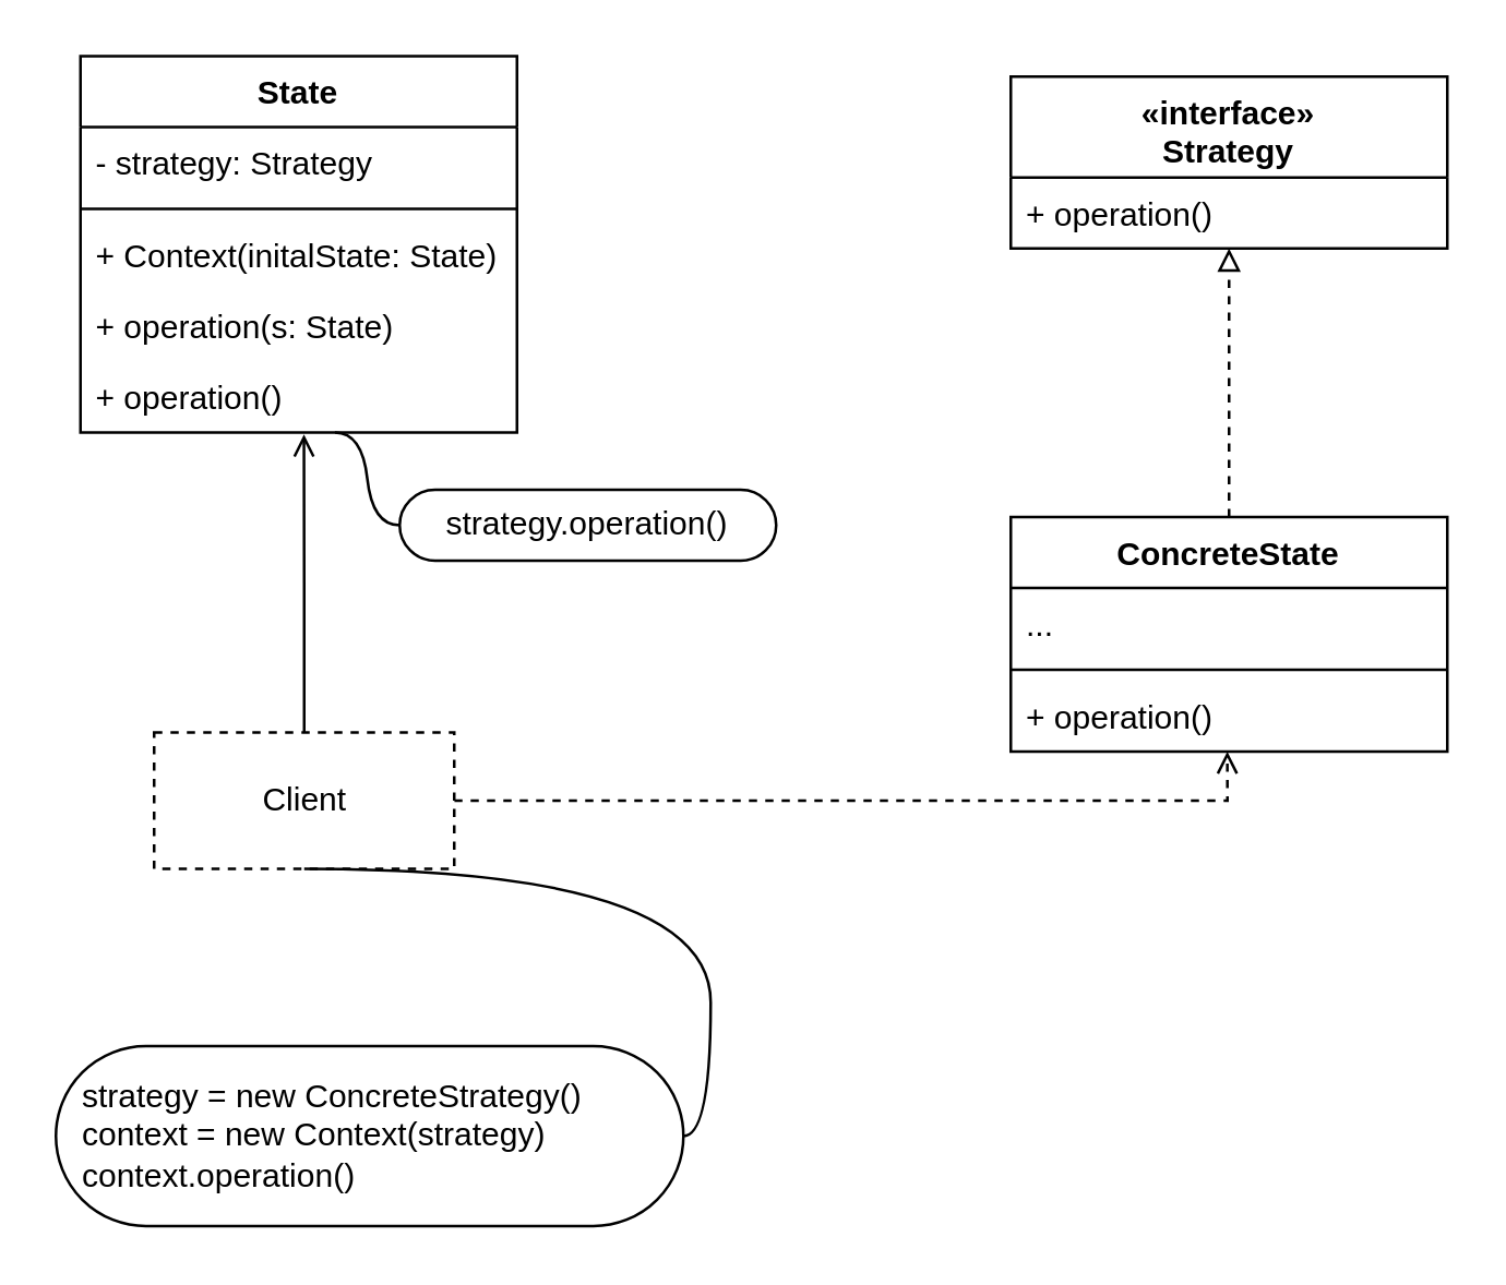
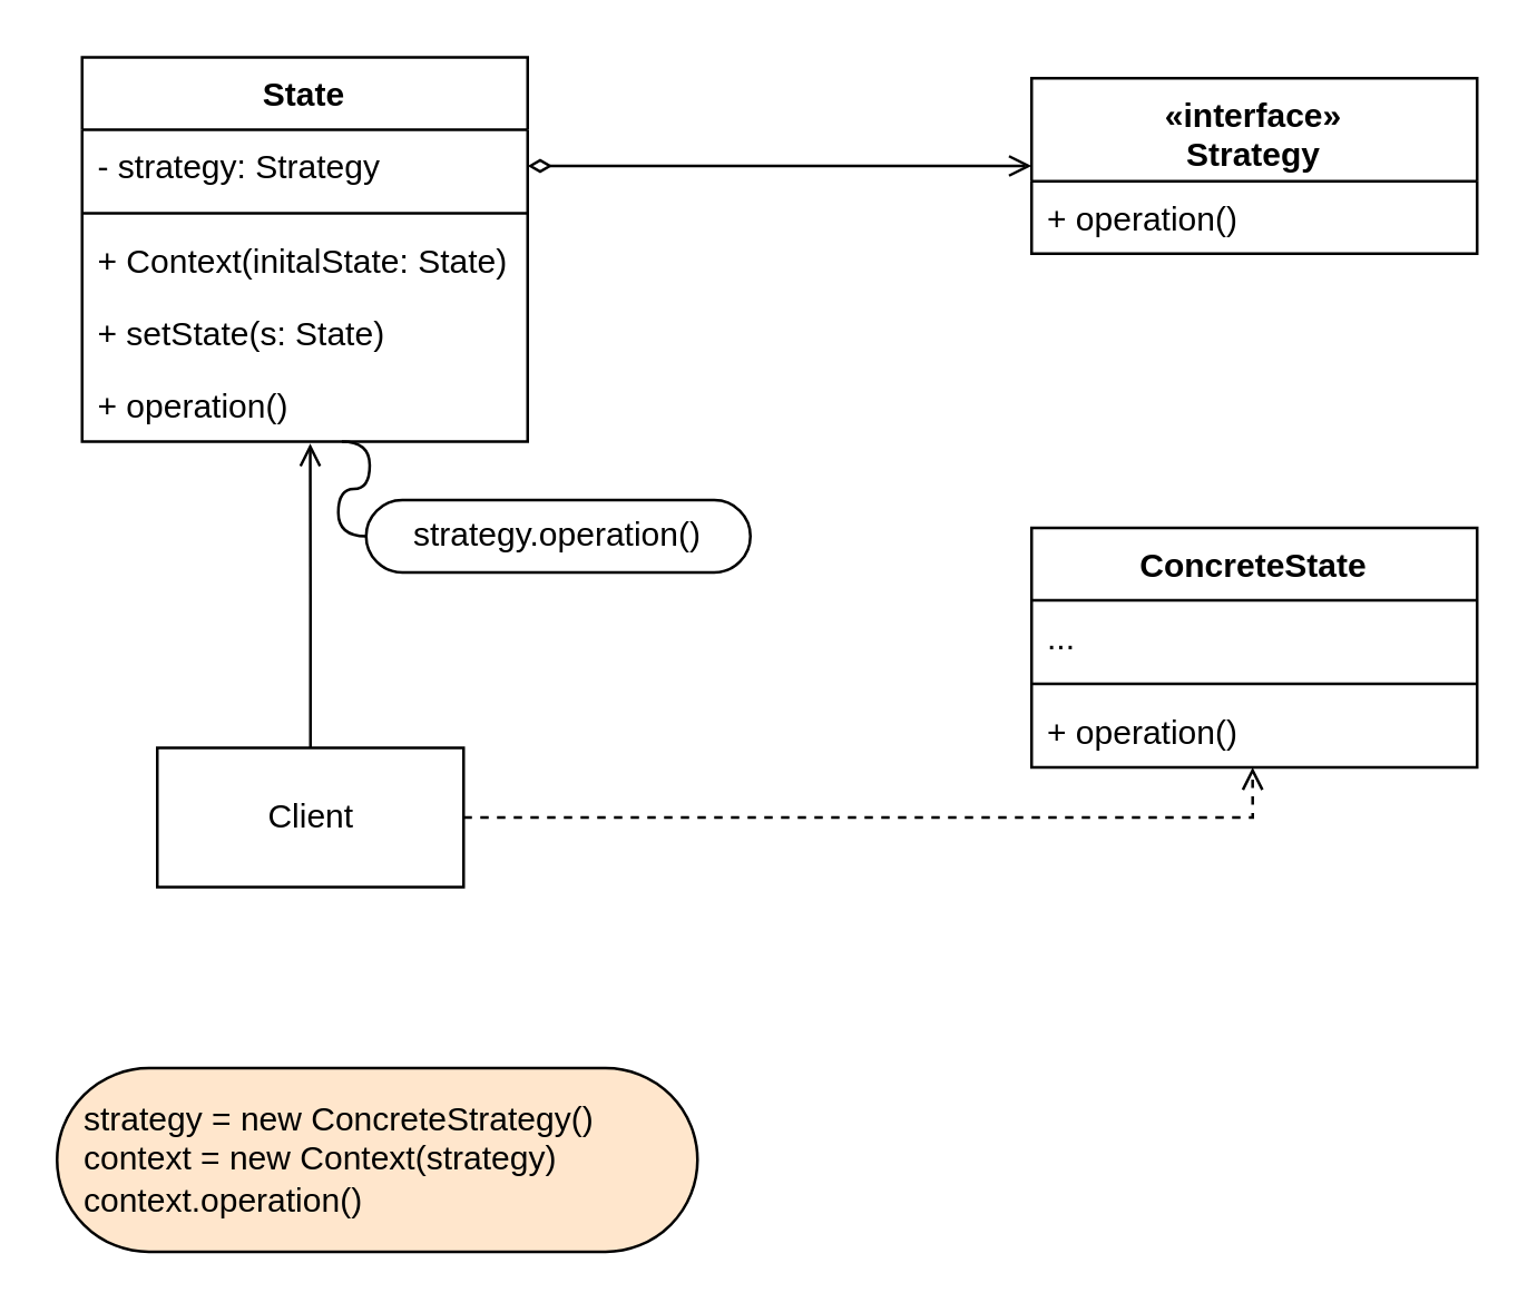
  <mxCell id="0" />
  <mxCell id="1" parent="0" />
  <mxCell id="2" value="State" style="swimlane;fontStyle=1;align=center;verticalAlign=top;childLayout=stackLayout;horizontal=1;startSize=26;horizontalStack=0;resizeParent=1;resizeParentMax=0;resizeLast=0;collapsible=1;marginBottom=0;" parent="1" vertex="1"><mxGeometry x="29" y="20" width="160" height="138" as="geometry" /></mxCell>
  <mxCell id="3" value="- strategy: Strategy" style="text;strokeColor=none;fillColor=none;align=left;verticalAlign=top;spacingLeft=4;spacingRight=4;overflow=hidden;rotatable=0;points=[[0,0.5],[1,0.5]];portConstraint=eastwest;" parent="2" vertex="1"><mxGeometry y="26" width="160" height="26" as="geometry" /></mxCell>
  <mxCell id="4" value="" style="line;strokeWidth=1;fillColor=none;align=left;verticalAlign=middle;spacingTop=-1;spacingLeft=3;spacingRight=3;rotatable=0;labelPosition=right;points=[];portConstraint=eastwest;" parent="2" vertex="1"><mxGeometry y="52" width="160" height="8" as="geometry" /></mxCell>
  <mxCell id="5" value="+ Context(initalState: State)" style="text;strokeColor=none;fillColor=none;align=left;verticalAlign=top;spacingLeft=4;spacingRight=4;overflow=hidden;rotatable=0;points=[[0,0.5],[1,0.5]];portConstraint=eastwest;" parent="2" vertex="1"><mxGeometry y="60" width="160" height="26" as="geometry" /></mxCell>
- <mxCell id="6" value="+ operation(s: State)" style="text;strokeColor=none;fillColor=none;align=left;verticalAlign=top;spacingLeft=4;spacingRight=4;overflow=hidden;rotatable=0;points=[[0,0.5],[1,0.5]];portConstraint=eastwest;" parent="2" vertex="1"><mxGeometry y="86" width="160" height="26" as="geometry" /></mxCell>
+ <mxCell id="6" value="+ setState(s: State)" style="text;strokeColor=none;fillColor=none;align=left;verticalAlign=top;spacingLeft=4;spacingRight=4;overflow=hidden;rotatable=0;points=[[0,0.5],[1,0.5]];portConstraint=eastwest;" parent="2" vertex="1"><mxGeometry y="86" width="160" height="26" as="geometry" /></mxCell>
  <mxCell id="7" value="+ operation()" style="text;strokeColor=none;fillColor=none;align=left;verticalAlign=top;spacingLeft=4;spacingRight=4;overflow=hidden;rotatable=0;points=[[0,0.5],[1,0.5]];portConstraint=eastwest;" parent="2" vertex="1"><mxGeometry y="112" width="160" height="26" as="geometry" /></mxCell>
  <mxCell id="8" value="«interface»&#10;Strategy" style="swimlane;fontStyle=1;align=center;verticalAlign=top;childLayout=stackLayout;horizontal=1;startSize=37;horizontalStack=0;resizeParent=1;resizeParentMax=0;resizeLast=0;collapsible=1;marginBottom=0;" parent="1" vertex="1"><mxGeometry x="370" y="27.5" width="160" height="63" as="geometry" /></mxCell>
  <mxCell id="9" value="+ operation()" style="text;strokeColor=none;fillColor=none;align=left;verticalAlign=top;spacingLeft=4;spacingRight=4;overflow=hidden;rotatable=0;points=[[0,0.5],[1,0.5]];portConstraint=eastwest;" parent="8" vertex="1"><mxGeometry y="37" width="160" height="26" as="geometry" /></mxCell>
- <mxCell id="11" style="edgeStyle=orthogonalEdgeStyle;rounded=0;html=1;exitX=0.5;exitY=0;exitDx=0;exitDy=0;entryX=0.5;entryY=1;entryDx=0;entryDy=0;startArrow=none;startFill=0;endArrow=block;endFill=0;dashed=1;" parent="1" source="12" target="8" edge="1"><mxGeometry relative="1" as="geometry" /></mxCell>
+ <mxCell id="10" style="edgeStyle=orthogonalEdgeStyle;html=1;exitX=1;exitY=0.5;exitDx=0;exitDy=0;entryX=0;entryY=0.5;entryDx=0;entryDy=0;rounded=0;endArrow=open;endFill=0;startArrow=diamondThin;startFill=0;" parent="1" source="3" target="8" edge="1"><mxGeometry relative="1" as="geometry" /></mxCell>
  <mxCell id="12" value="ConcreteState" style="swimlane;fontStyle=1;align=center;verticalAlign=top;childLayout=stackLayout;horizontal=1;startSize=26;horizontalStack=0;resizeParent=1;resizeParentMax=0;resizeLast=0;collapsible=1;marginBottom=0;" parent="1" vertex="1"><mxGeometry x="370" y="189" width="160" height="86" as="geometry" /></mxCell>
  <mxCell id="13" value="..." style="text;strokeColor=none;fillColor=none;align=left;verticalAlign=top;spacingLeft=4;spacingRight=4;overflow=hidden;rotatable=0;points=[[0,0.5],[1,0.5]];portConstraint=eastwest;" parent="12" vertex="1"><mxGeometry y="26" width="160" height="26" as="geometry" /></mxCell>
  <mxCell id="14" value="" style="line;strokeWidth=1;fillColor=none;align=left;verticalAlign=middle;spacingTop=-1;spacingLeft=3;spacingRight=3;rotatable=0;labelPosition=right;points=[];portConstraint=eastwest;" parent="12" vertex="1"><mxGeometry y="52" width="160" height="8" as="geometry" /></mxCell>
  <mxCell id="15" value="+ operation()" style="text;strokeColor=none;fillColor=none;align=left;verticalAlign=top;spacingLeft=4;spacingRight=4;overflow=hidden;rotatable=0;points=[[0,0.5],[1,0.5]];portConstraint=eastwest;" parent="12" vertex="1"><mxGeometry y="60" width="160" height="26" as="geometry" /></mxCell>
  <mxCell id="16" style="edgeStyle=orthogonalEdgeStyle;rounded=0;html=1;exitX=0.5;exitY=0;exitDx=0;exitDy=0;entryX=0.512;entryY=1.026;entryDx=0;entryDy=0;entryPerimeter=0;startArrow=none;startFill=0;endArrow=open;endFill=0;" parent="1" source="18" target="7" edge="1"><mxGeometry relative="1" as="geometry" /></mxCell>
  <mxCell id="17" style="edgeStyle=orthogonalEdgeStyle;rounded=0;html=1;entryX=0.496;entryY=0.998;entryDx=0;entryDy=0;entryPerimeter=0;startArrow=none;startFill=0;endArrow=open;endFill=0;dashed=1;" parent="1" source="18" target="15" edge="1"><mxGeometry relative="1" as="geometry" /></mxCell>
- <mxCell id="18" value="Client" style="html=1;dashed=1;" parent="1" vertex="1"><mxGeometry x="56" y="268" width="110" height="50" as="geometry" /></mxCell>
- <mxCell id="19" value="strategy = new ConcreteStrategy()&lt;br&gt;context = new Context(strategy)&lt;br&gt;context.operation()" style="whiteSpace=wrap;html=1;rounded=1;arcSize=50;align=left;verticalAlign=middle;strokeWidth=1;autosize=1;spacing=10;treeFolding=1;treeMoving=1;newEdgeStyle={&quot;edgeStyle&quot;:&quot;entityRelationEdgeStyle&quot;,&quot;startArrow&quot;:&quot;none&quot;,&quot;endArrow&quot;:&quot;none&quot;,&quot;segment&quot;:10,&quot;curved&quot;:1};" parent="1" vertex="1"><mxGeometry x="20" y="383" width="230" height="66" as="geometry" /></mxCell>
- <mxCell id="20" value="" style="edgeStyle=entityRelationEdgeStyle;startArrow=none;endArrow=none;segment=10;curved=1;rounded=0;exitX=0.5;exitY=1;exitDx=0;exitDy=0;" parent="1" source="18" target="19" edge="1"><mxGeometry relative="1" as="geometry"><mxPoint x="46" y="443" as="sourcePoint" /></mxGeometry></mxCell>
- <mxCell id="21" value="strategy.operation()" style="whiteSpace=wrap;html=1;rounded=1;arcSize=50;align=center;verticalAlign=middle;strokeWidth=1;autosize=1;spacing=4;treeFolding=1;treeMoving=1;newEdgeStyle={&quot;edgeStyle&quot;:&quot;entityRelationEdgeStyle&quot;,&quot;startArrow&quot;:&quot;none&quot;,&quot;endArrow&quot;:&quot;none&quot;,&quot;segment&quot;:10,&quot;curved&quot;:1};" parent="1" vertex="1"><mxGeometry x="146" y="179" width="138" height="26" as="geometry" /></mxCell>
+ <mxCell id="18" value="Client" style="html=1;" parent="1" vertex="1"><mxGeometry x="56" y="268" width="110" height="50" as="geometry" /></mxCell>
+ <mxCell id="19" value="strategy = new ConcreteStrategy()&lt;br&gt;context = new Context(strategy)&lt;br&gt;context.operation()" style="whiteSpace=wrap;html=1;rounded=1;arcSize=50;align=left;verticalAlign=middle;strokeWidth=1;autosize=1;spacing=10;treeFolding=1;treeMoving=1;newEdgeStyle={&quot;edgeStyle&quot;:&quot;entityRelationEdgeStyle&quot;,&quot;startArrow&quot;:&quot;none&quot;,&quot;endArrow&quot;:&quot;none&quot;,&quot;segment&quot;:10,&quot;curved&quot;:1};fillColor=#ffe6cc;" parent="1" vertex="1"><mxGeometry x="20" y="383" width="230" height="66" as="geometry" /></mxCell>
+ <mxCell id="21" value="strategy.operation()" style="whiteSpace=wrap;html=1;rounded=1;arcSize=50;align=center;verticalAlign=middle;strokeWidth=1;autosize=1;spacing=4;treeFolding=1;treeMoving=1;newEdgeStyle={&quot;edgeStyle&quot;:&quot;entityRelationEdgeStyle&quot;,&quot;startArrow&quot;:&quot;none&quot;,&quot;endArrow&quot;:&quot;none&quot;,&quot;segment&quot;:10,&quot;curved&quot;:1};" parent="1" vertex="1"><mxGeometry x="131" y="179" width="138" height="26" as="geometry" /></mxCell>
  <mxCell id="22" value="" style="edgeStyle=entityRelationEdgeStyle;startArrow=none;endArrow=none;segment=10;curved=1;rounded=0;exitX=0.583;exitY=1;exitDx=0;exitDy=0;exitPerimeter=0;" parent="1" source="7" target="21" edge="1"><mxGeometry relative="1" as="geometry"><mxPoint x="166" y="259" as="sourcePoint" /></mxGeometry></mxCell>
